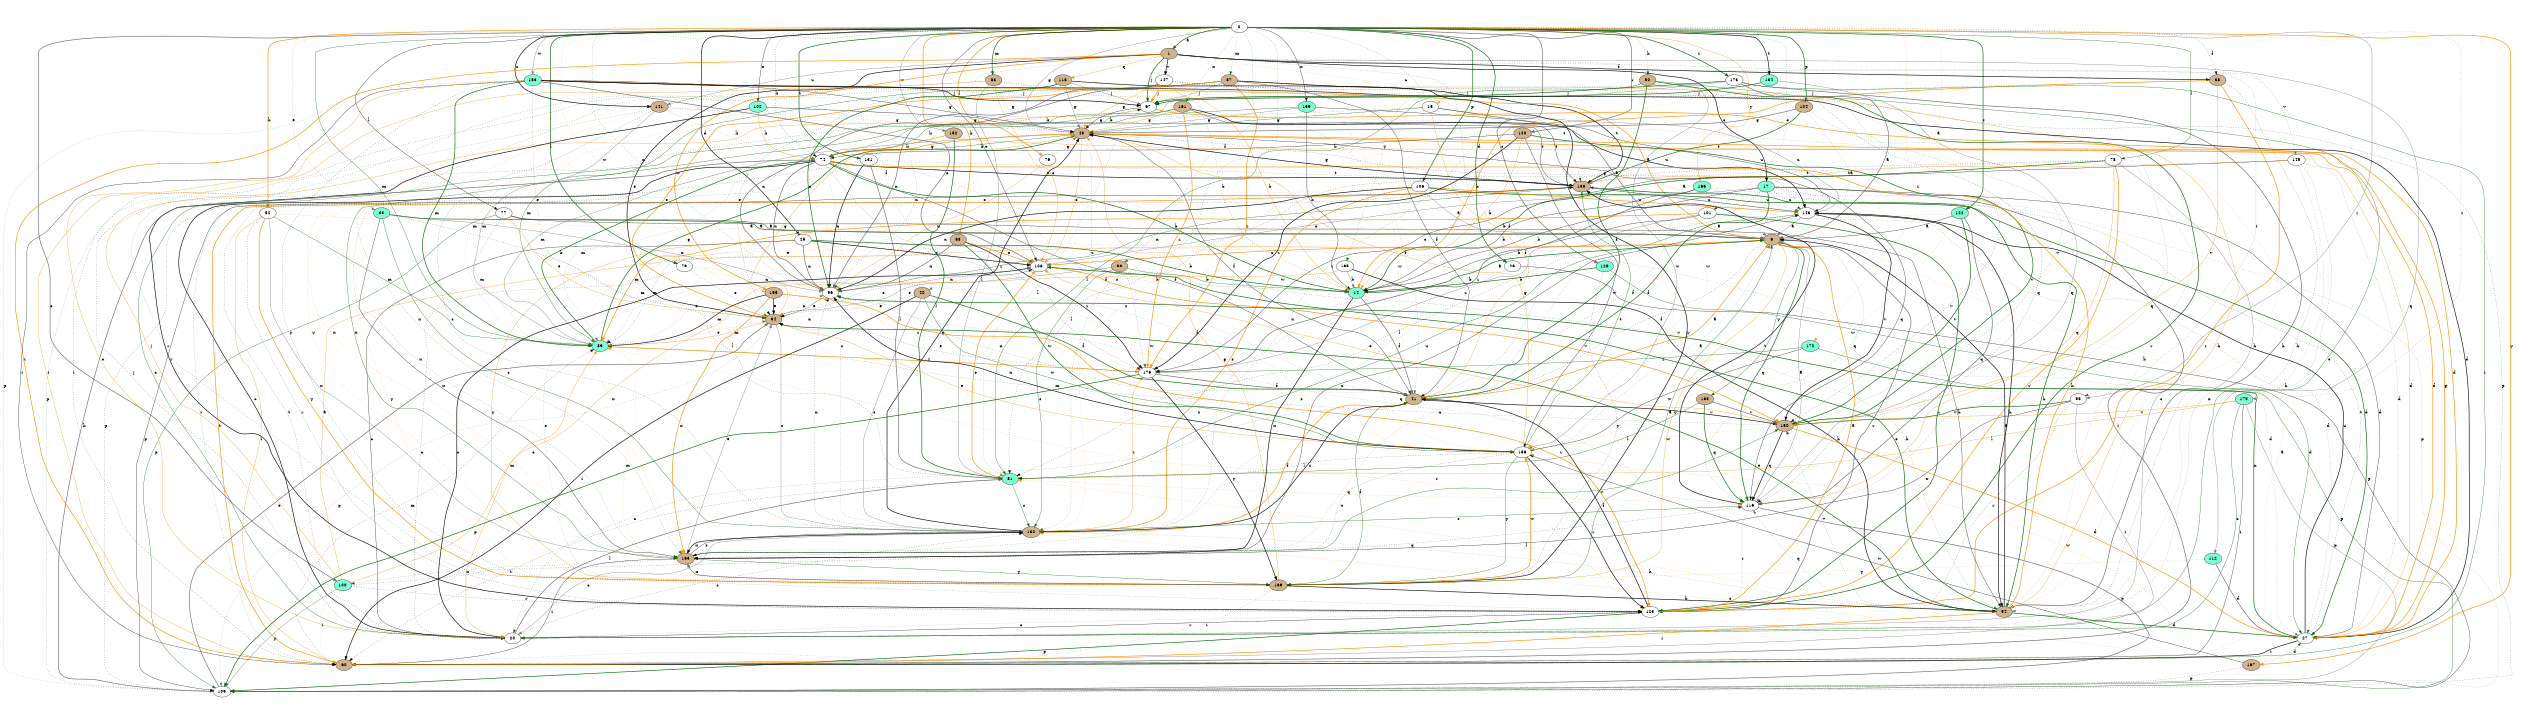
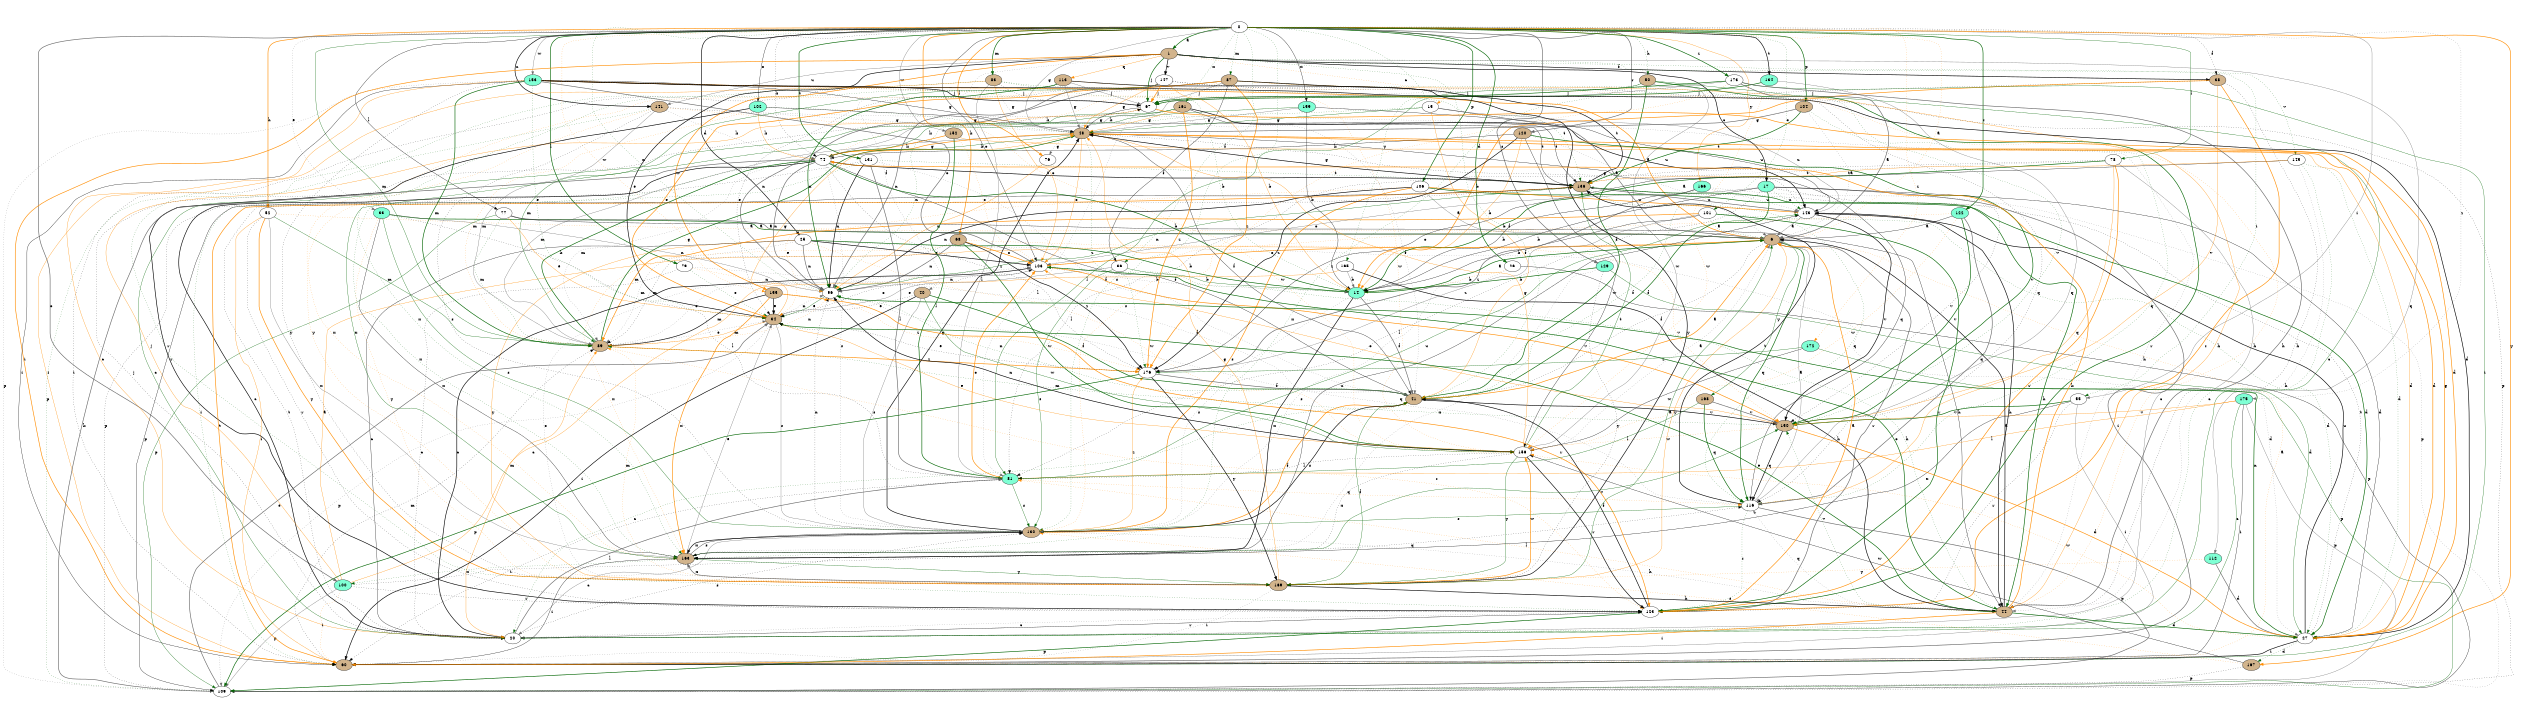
  strict digraph {
    node [fillcolor=white style=filled]
    edge [color=darkgreen style=dotted]
    0
    1 [fillcolor=tan]
    6 [fillcolor=tan]
    25
    26
    33 [fillcolor=aquamarine]
-   36 [fillcolor=tan]
+   36
    38 [fillcolor=tan]
    48 [fillcolor=tan]
    50 [fillcolor=tan]
    52
    55
    68 [fillcolor=tan]
    74
    76
    77
    78
    79
    83 [fillcolor=tan]
    87 [fillcolor=tan]
-   89 [fillcolor=aquamarine]
+   89 [fillcolor=tan]
    96
    100 [fillcolor=aquamarine]
    101
    102 [fillcolor=aquamarine]
    103
    104 [fillcolor=tan]
    106
    120 [fillcolor=tan]
    122 [fillcolor=aquamarine]
    129 [fillcolor=aquamarine]
    130 [fillcolor=tan]
    131
    134 [fillcolor=aquamarine]
    141 [fillcolor=tan]
    152 [fillcolor=tan]
    153 [fillcolor=aquamarine]
    155 [fillcolor=tan]
    159 [fillcolor=aquamarine]
    161 [fillcolor=tan]
    165
    166 [fillcolor=aquamarine]
    167 [fillcolor=tan]
    172 [fillcolor=aquamarine]
    173
    175 [fillcolor=aquamarine]
    15
    17 [fillcolor=aquamarine]
    34 [fillcolor=tan]
    40 [fillcolor=tan]
    41 [fillcolor=tan]
    60 [fillcolor=tan]
    67
    112 [fillcolor=aquamarine]
    113 [fillcolor=tan]
    145
    147
    116
    123
    168 [fillcolor=tan]
    169 [fillcolor=tan]
    14 [fillcolor=aquamarine]
    27
    20
    156
    109
    163 [fillcolor=tan]
    81 [fillcolor=aquamarine]
    150 [fillcolor=tan]
-   54 [fillcolor=tan]
+   54 [fillcolor=tan label=44]
    176
    136 [fillcolor=tan]
    143
    0 -> 1 [label=a style=bold]
    0 -> 6 [color=darkorange label=a]
    0 -> 25 [color=black label=d style=bold]
    0 -> 26 [label=d style=bold]
    0 -> 33 [color=gray40 label=e]
    0 -> 36 [label=f]
    0 -> 38 [color=black label=f]
    0 -> 48 [color=gray40 label=g style=solid]
    0 -> 50 [label=h]
    0 -> 52 [color=darkorange label=h style=bold]
    0 -> 55 [color=gray40 label=i style=solid]
    0 -> 68 [color=darkorange label=k style=bold]
    0 -> 74 [color=black label=k]
    0 -> 76 [color=darkorange label=l style=bold]
    0 -> 77 [color=black label=l style=solid]
    0 -> 78 [label=l style=solid]
    0 -> 79 [label=l style=bold]
    0 -> 83 [label=m style=bold]
    0 -> 87 [label=m]
    0 -> 89 [label=m style=solid]
    0 -> 96 [label=n]
    0 -> 100 [color=gray40 label=o style=bold]
    0 -> 101 [label=o]
    0 -> 102 [color=black label=o style=solid]
    0 -> 103 [color=black label=o style=solid]
    0 -> 104 [label=p style=bold]
    0 -> 106 [label=p style=bold]
    0 -> 120 [color=gray40 label=r style=bold]
    0 -> 122 [label=r style=bold]
    0 -> 129 [color=gray40 label=s style=bold]
    0 -> 130 [label=s]
    0 -> 131 [label=t style=bold]
    0 -> 134 [color=black label=t style=bold]
    0 -> 141 [color=black label=u style=bold]
    0 -> 152 [color=gray40 label=w style=solid]
    0 -> 153 [color=gray40 label=w style=solid]
    0 -> 155 [color=darkorange label=w]
    0 -> 159 [color=black label=x style=solid]
    0 -> 161 [label=x]
    0 -> 165 [label=y]
    0 -> 166 [color=darkorange label=y style=solid]
    0 -> 167 [color=darkorange label=y style=bold]
    0 -> 172 [color=darkorange label=z]
    0 -> 173 [label=z style=bold]
    0 -> 175 [color=gray40 label=z]
    1 -> 38 [color=black label=f style=bold]
    1 -> 55 [label=i]
    1 -> 141 [color=gray40 label=u style=solid]
    1 -> 155 [color=darkorange label=w style=bold]
    1 -> 15 [color=darkorange label=c]
    1 -> 17 [color=black label=c style=bold]
    1 -> 34 [color=black label=e style=bold]
    1 -> 40 [color=gray40 label=f]
    1 -> 41 [label=f]
    1 -> 60 [color=darkorange label=i style=bold]
    1 -> 67 [label=j style=bold]
    1 -> 112 [color=gray40 label=q style=solid]
    1 -> 113 [color=darkorange label=q style=solid]
    1 -> 145 [label=v]
    1 -> 147 [color=black label=v style=bold]
    6 -> 103 [color=darkorange label=o style=bold]
    6 -> 41 [color=black label=f]
    6 -> 116 [label=q style=bold]
    6 -> 123 [color=gray40 label=r style=bold]
    6 -> 168 [label=y style=solid]
    6 -> 169 [color=darkorange label=y style=solid]
    25 -> 89 [color=gray40 label=m]
    25 -> 96 [color=gray40 label=n style=bold]
    25 -> 103 [color=black label=o style=bold]
    25 -> 169 [color=darkorange label=y style=solid]
    25 -> 14 [label=b style=bold]
    25 -> 27 [color=gray40 label=d]
    25 -> 20 [color=black label=c style=solid]
    25 -> 156 [color=darkorange label=w]
    26 -> 130 [color=gray40 label=s]
    26 -> 14 [color=darkorange label=b]
    26 -> 109 [color=black label=p style=solid]
    33 -> 6 [label=a style=bold]
    33 -> 96 [color=gray40 label=n style=solid]
    33 -> 130 [label=s style=solid]
    33 -> 169 [color=darkorange label=y]
    33 -> 163 [color=black label=x style=solid]
    33 -> 81 [color=black label=l]
    36 -> 130 [label=s style=solid]
    36 -> 34 [color=gray40 label=e style=solid]
    36 -> 14 [label=b style=solid]
    38 -> 67 [color=black label=j]
    38 -> 123 [color=darkorange label=r style=bold]
    38 -> 14 [color=darkorange label=b style=bold]
    38 -> 150 [color=darkorange label=v style=solid]
    38 -> 54 [color=black label=h]
    48 -> 74 [label=k style=solid]
    48 -> 89 [color=gray40 label=m style=solid]
    48 -> 103 [color=darkorange label=o style=solid]
    48 -> 41 [color=black label=f style=solid]
    48 -> 116 [color=black label=q style=solid]
    48 -> 27 [color=darkorange label=d style=bold]
    48 -> 176 [label=z]
    50 -> 41 [label=f style=bold]
    50 -> 67 [color=gray40 label=j]
    50 -> 123 [label=r style=bold]
    50 -> 20 [label=c style=solid]
    50 -> 156 [color=gray40 label=w style=solid]
    50 -> 163 [label=x]
    50 -> 81 [label=l style=solid]
    52 -> 6 [color=darkorange label=a]
    52 -> 89 [label=m style=solid]
    52 -> 60 [color=darkorange label=i style=solid]
    52 -> 123 [color=black label=r]
    52 -> 169 [color=darkorange label=y style=bold]
    52 -> 163 [color=gray40 label=x style=solid]
    55 -> 60 [color=gray40 label=i style=solid]
    55 -> 123 [color=black label=r]
    55 -> 163 [color=black label=x style=solid]
    55 -> 150 [label=v style=bold]
    68 -> 89 [color=black label=m]
    68 -> 96 [color=gray40 label=n style=bold]
    68 -> 103 [color=darkorange label=o style=bold]
    68 -> 156 [label=w style=bold]
    68 -> 163 [color=darkorange label=x]
    68 -> 150 [color=darkorange label=v]
    68 -> 176 [color=black label=z style=bold]
    74 -> 48 [color=darkorange label=g style=bold]
    74 -> 89 [color=gray40 label=m]
    74 -> 96 [color=gray40 label=n style=bold]
    74 -> 130 [color=gray40 label=s]
    74 -> 41 [color=black label=f style=solid]
    74 -> 14 [label=b style=bold]
    74 -> 20 [color=black label=c style=bold]
    74 -> 163 [label=x]
    74 -> 176 [color=black label=z]
    74 -> 136 [color=black label=t style=bold]
-   76 -> 48 [color=gray40 label=g]
+   48 -> 76 [color=gray40 label=g]
    76 -> 96 [color=darkorange label=n style=solid]
    77 -> 6 [color=gray40 label=a style=bold]
    77 -> 89 [label=m]
    77 -> 34 [color=darkorange label=e style=solid]
    77 -> 109 [label=p style=solid]
    77 -> 54 [color=black label=h style=solid]
    78 -> 116 [color=darkorange label=q style=solid]
    78 -> 123 [color=darkorange label=r style=bold]
    78 -> 14 [label=b style=bold]
    78 -> 20 [color=gray40 label=c style=solid]
    78 -> 81 [color=black label=l]
    78 -> 136 [color=gray40 label=t]
    79 -> 96 [color=darkorange label=n]
    79 -> 34 [label=e]
    79 -> 41 [color=gray40 label=f]
    79 -> 20 [color=black label=c]
    83 -> 48 [color=gray40 label=g]
    83 -> 103 [color=darkorange label=o style=solid]
    83 -> 60 [color=darkorange label=i style=solid]
    83 -> 67 [color=black label=j]
    83 -> 123 [label=r]
    83 -> 14 [label=b]
    83 -> 81 [color=gray40 label=l style=solid]
    83 -> 136 [label=t]
    87 -> 74 [color=darkorange label=k]
    87 -> 96 [color=gray40 label=n style=bold]
    87 -> 34 [color=darkorange label=e style=bold]
-   87 -> 41 [color=black label=f style=solid]
+   87 -> 36 [color=black label=f style=solid]
    87 -> 67 [color=gray40 label=j style=solid]
    87 -> 169 [color=darkorange label=y]
    87 -> 150 [label=v]
    87 -> 54 [color=darkorange label=h style=solid]
    87 -> 176 [color=darkorange label=z style=bold]
    87 -> 136 [color=black label=t style=bold]
    89 -> 48 [label=g style=bold]
    89 -> 74 [label=k style=bold]
    89 -> 96 [color=darkorange label=n]
    89 -> 103 [color=gray40 label=o]
    89 -> 34 [color=gray40 label=e]
    89 -> 123 [color=darkorange label=r]
    89 -> 176 [color=darkorange label=z style=bold]
    96 -> 34 [label=e style=solid]
    100 -> 6 [color=darkorange label=a style=solid]
    100 -> 89 [color=darkorange label=m style=solid]
    100 -> 60 [color=darkorange label=i]
    100 -> 67 [color=darkorange label=j style=solid]
    100 -> 116 [color=black label=q]
    100 -> 123 [color=black label=r]
    100 -> 109 [color=gray40 label=p style=solid]
    101 -> 6 [label=a]
    101 -> 89 [color=darkorange label=m style=bold]
    101 -> 123 [label=r style=bold]
    101 -> 14 [color=black label=b style=solid]
    101 -> 27 [label=d]
    101 -> 176 [color=gray40 label=z style=solid]
    102 -> 48 [label=g]
    102 -> 74 [color=darkorange label=k style=solid]
    102 -> 89 [color=darkorange label=m]
    102 -> 123 [color=black label=r style=bold]
    102 -> 136 [color=black label=t style=solid]
    103 -> 96 [color=gray40 label=n style=solid]
    103 -> 14 [color=gray40 label=b]
    103 -> 20 [color=black label=c style=bold]
    103 -> 150 [color=darkorange label=v style=bold]
    103 -> 54 [label=h]
    104 -> 6 [color=gray40 label=a]
    104 -> 48 [color=gray40 label=g style=bold]
    104 -> 116 [label=q]
    104 -> 136 [label=t style=bold]
    106 -> 6 [color=gray40 label=a style=solid]
    106 -> 96 [color=black label=n style=bold]
    106 -> 130 [color=darkorange label=s style=bold]
    106 -> 34 [color=darkorange label=e]
    106 -> 27 [label=d style=bold]
    106 -> 143 [color=darkorange label=u style=bold]
    120 -> 6 [color=gray40 label=a]
    120 -> 74 [color=black label=k style=solid]
    120 -> 14 [color=darkorange label=b style=solid]
    120 -> 156 [color=black label=w style=solid]
    120 -> 150 [label=v style=bold]
    120 -> 176 [color=black label=z style=bold]
    122 -> 6 [color=black label=a style=solid]
    122 -> 103 [color=darkorange label=o]
    122 -> 116 [color=gray40 label=q style=bold]
    122 -> 156 [color=darkorange label=w]
    122 -> 150 [label=v style=bold]
    129 -> 169 [color=black label=y]
    129 -> 14 [label=b style=bold]
    129 -> 27 [label=d style=solid]
    129 -> 163 [color=gray40 label=x]
    130 -> 48 [color=black label=g style=bold]
    130 -> 96 [color=black label=n]
    130 -> 41 [color=darkorange label=f style=bold]
    130 -> 20 [color=gray40 label=c style=solid]
    130 -> 163 [color=black label=x style=bold]
    130 -> 54 [color=gray40 label=h]
    130 -> 176 [color=darkorange label=z style=solid]
    131 -> 96 [color=black label=n style=bold]
    131 -> 41 [color=gray40 label=f]
    131 -> 60 [label=i]
    131 -> 109 [color=black label=p]
    131 -> 81 [color=gray40 label=l style=bold]
    131 -> 136 [label=t]
    134 -> 67 [label=j style=bold]
    134 -> 116 [color=gray40 label=q style=solid]
    134 -> 156 [color=darkorange label=w]
    141 -> 48 [color=gray40 label=g]
    141 -> 74 [color=gray40 label=k]
    141 -> 89 [color=gray40 label=m style=solid]
    141 -> 130 [color=black label=s]
    141 -> 156 [color=darkorange label=w]
    141 -> 109 [label=p]
    141 -> 163 [color=darkorange label=x]
    141 -> 54 [color=gray40 label=h]
    152 -> 74 [color=darkorange label=k style=bold]
    152 -> 103 [color=darkorange label=o]
    152 -> 27 [color=darkorange label=d style=solid]
    152 -> 81 [label=l style=bold]
    153 -> 6 [color=darkorange label=a style=bold]
    153 -> 48 [color=black label=g style=solid]
    153 -> 89 [label=m style=bold]
    153 -> 103 [color=gray40 label=o style=bold]
    153 -> 34 [label=e]
    153 -> 60 [color=black label=i style=solid]
    153 -> 67 [color=black label=j style=bold]
    153 -> 169 [color=black label=y]
    153 -> 27 [color=black label=d style=bold]
    153 -> 20 [color=darkorange label=c style=solid]
    153 -> 156 [color=darkorange label=w]
    153 -> 109 [color=gray40 label=p]
    155 -> 89 [color=black label=m style=bold]
    155 -> 34 [color=black label=e style=bold]
    155 -> 116 [color=gray40 label=q]
    155 -> 123 [color=darkorange label=r style=bold]
    155 -> 163 [color=darkorange label=x style=bold]
    155 -> 176 [color=darkorange label=z]
    159 -> 48 [color=gray40 label=g style=solid]
    159 -> 74 [label=k style=solid]
    159 -> 14 [color=black label=b style=solid]
    159 -> 143 [color=black label=u style=solid]
    161 -> 48 [color=darkorange label=g style=solid]
    161 -> 20 [label=c style=solid]
    161 -> 163 [label=x style=solid]
    161 -> 176 [color=darkorange label=z style=bold]
    161 -> 136 [color=black label=t style=solid]
    161 -> 143 [color=black label=u style=bold]
    165 -> 14 [color=gray40 label=b style=solid]
    165 -> 20 [color=darkorange label=c style=solid]
    165 -> 54 [color=black label=h style=bold]
    166 -> 41 [label=f]
    166 -> 14 [color=black label=b style=solid]
    166 -> 109 [color=gray40 label=p]
    166 -> 176 [color=gray40 label=z style=bold]
    166 -> 143 [color=gray40 label=u]
    167 -> 130 [color=darkorange label=s]
-   167 -> 27 [label=d]
+   27 -> 167 [label=d]
    167 -> 156 [color=black label=w style=solid]
    167 -> 109 [color=black label=p]
    172 -> 156 [color=black label=w style=solid]
    172 -> 109 [label=p style=solid]
    172 -> 176 [label=z style=solid]
    173 -> 6 [color=gray40 label=a style=bold]
    173 -> 74 [color=gray40 label=k style=solid]
    173 -> 130 [color=darkorange label=s]
    173 -> 60 [label=i style=solid]
    173 -> 67 [label=j style=bold]
    173 -> 54 [color=gray40 label=h style=bold]
    175 -> 60 [color=black label=i style=solid]
    175 -> 20 [label=c style=solid]
    175 -> 109 [color=gray40 label=p style=solid]
    175 -> 81 [color=darkorange label=l style=solid]
    175 -> 150 [color=darkorange label=v style=solid]
    15 -> 6 [color=gray40 label=a style=bold]
    15 -> 48 [label=g style=solid]
    15 -> 96 [label=n]
    15 -> 41 [color=darkorange label=f style=solid]
    15 -> 143 [color=gray40 label=u style=solid]
    17 -> 103 [color=gray40 label=o style=solid]
    17 -> 41 [label=f style=bold]
    17 -> 60 [color=gray40 label=i style=bold]
    17 -> 14 [color=black label=b style=solid]
    17 -> 27 [color=black label=d style=solid]
    17 -> 81 [color=black label=l]
    17 -> 150 [color=black label=v]
    17 -> 143 [label=u]
    34 -> 48 [color=darkorange label=g style=solid]
    34 -> 89 [color=darkorange label=m style=solid]
    34 -> 96 [color=gray40 label=n]
    34 -> 103 [color=black label=o]
    34 -> 130 [color=gray40 label=s style=solid]
    34 -> 109 [color=gray40 label=p]
    40 -> 130 [color=gray40 label=s style=solid]
    40 -> 34 [color=black label=e]
    40 -> 41 [label=f style=bold]
    40 -> 60 [color=black label=i style=bold]
    40 -> 156 [label=w style=solid]
    41 -> 6 [color=darkorange label=a style=bold]
    41 -> 96 [label=n]
    41 -> 130 [color=black label=s style=bold]
    41 -> 20 [label=c]
    41 -> 150 [color=black label=v style=bold]
    60 -> 6 [color=darkorange label=a]
    60 -> 89 [color=black label=m]
    60 -> 136 [color=darkorange label=t style=bold]
    67 -> 48 [color=black label=g style=solid]
    67 -> 41 [color=gray40 label=f]
    67 -> 27 [color=darkorange label=d style=bold]
    67 -> 81 [color=gray40 label=l]
    112 -> 169 [color=darkorange label=y]
    112 -> 27 [color=gray40 label=d style=bold]
    113 -> 48 [color=gray40 label=g style=solid]
    113 -> 96 [label=n style=bold]
    113 -> 60 [color=black label=i]
    113 -> 67 [color=gray40 label=j style=solid]
    113 -> 169 [color=black label=y style=bold]
    113 -> 163 [label=x]
    113 -> 54 [color=darkorange label=h]
    145 -> 27 [label=d]
-   145 -> 20 [label=n]
+   145 -> 20 [label=c]
    145 -> 54 [color=gray40 label=h]
    145 -> 176 [color=black label=z style=solid]
    145 -> 136 [color=darkorange label=t style=solid]
    147 -> 48 [color=darkorange label=g style=solid]
    147 -> 89 [label=m style=solid]
    147 -> 96 [color=gray40 label=n style=bold]
    147 -> 34 [color=black label=e]
    147 -> 67 [color=darkorange label=j style=bold]
    147 -> 116 [color=black label=q]
    147 -> 14 [color=darkorange label=b style=solid]
    147 -> 109 [color=black label=p]
    116 -> 6 [color=gray40 label=a style=solid]
    116 -> 130 [label=s style=solid]
    116 -> 123 [label=r]
    116 -> 109 [color=gray40 label=p style=bold]
    116 -> 136 [color=black label=t style=bold]
    123 -> 6 [color=darkorange label=a style=bold]
    123 -> 41 [color=black label=f style=bold]
    123 -> 20 [color=gray40 label=c]
    123 -> 109 [label=p style=bold]
    168 -> 116 [label=q style=bold]
    168 -> 81 [label=l style=solid]
    168 -> 150 [color=gray40 label=v style=bold]
    169 -> 6 [label=a style=solid]
    169 -> 48 [color=darkorange label=g style=solid]
    169 -> 89 [color=darkorange label=m]
    169 -> 103 [color=gray40 label=o]
    169 -> 41 [label=f style=solid]
    169 -> 60 [color=gray40 label=i]
    169 -> 156 [color=darkorange label=w style=bold]
    169 -> 163 [color=gray40 label=x style=bold]
    169 -> 54 [color=black label=h style=bold]
    14 -> 6 [label=a style=bold]
    14 -> 130 [color=gray40 label=s]
    14 -> 41 [color=gray40 label=f style=bold]
    14 -> 163 [color=black label=x style=bold]
    27 -> 48 [color=darkorange label=g style=bold]
    27 -> 96 [label=n style=bold]
    27 -> 60 [color=black label=i style=bold]
    27 -> 156 [color=darkorange label=w]
    27 -> 136 [color=black label=t]
    27 -> 143 [color=black label=u style=bold]
    20 -> 130 [color=black label=s]
    20 -> 67 [color=black label=j]
    20 -> 123 [color=black label=r style=solid]
    20 -> 81 [color=gray40 label=l style=bold]
    20 -> 136 [color=black label=t]
    156 -> 6 [color=gray40 label=a]
    156 -> 48 [color=darkorange label=g style=solid]
    156 -> 96 [color=black label=n style=bold]
    156 -> 34 [color=darkorange label=e style=solid]
    156 -> 123 [color=black label=r style=bold]
    156 -> 169 [label=y style=solid]
    156 -> 163 [color=black label=x]
    156 -> 81 [color=black label=l]
    156 -> 136 [label=t style=solid]
    109 -> 74 [color=gray40 label=k style=bold]
    109 -> 34 [color=gray40 label=e style=bold]
    163 -> 100 [label=x]
    163 -> 130 [color=black label=s style=solid]
    163 -> 34 [color=gray40 label=e style=solid]
    163 -> 60 [color=black label=i style=solid]
    163 -> 169 [label=y style=solid]
    163 -> 150 [label=v style=solid]
    163 -> 143 [color=black label=u style=solid]
    81 -> 103 [color=darkorange label=o style=bold]
    81 -> 130 [label=s style=solid]
    81 -> 60 [color=black label=i]
    81 -> 116 [color=darkorange label=q]
    81 -> 143 [label=u style=solid]
    150 -> 89 [label=m]
    150 -> 103 [color=darkorange label=o style=solid]
    150 -> 116 [color=black label=q style=bold]
    150 -> 27 [color=darkorange label=d style=bold]
    150 -> 156 [color=darkorange label=w]
    54 -> 6 [color=black label=a style=bold]
    54 -> 74 [color=darkorange label=k style=bold]
    54 -> 103 [label=o style=bold]
    54 -> 34 [label=e style=bold]
    54 -> 60 [color=darkorange label=i style=bold]
    54 -> 116 [color=gray40 label=q]
    54 -> 27 [label=d style=bold]
    54 -> 81 [color=darkorange label=l]
    54 -> 150 [label=v]
    176 -> 34 [color=black label=e]
    176 -> 41 [color=gray40 label=f style=bold]
    176 -> 169 [color=black label=y style=bold]
    176 -> 109 [label=p style=bold]
    136 -> 48 [color=black label=g style=bold]
    136 -> 96 [label=n style=solid]
    136 -> 116 [label=q]
    136 -> 109 [color=black label=p style=solid]
    136 -> 54 [label=h style=bold]
    136 -> 143 [color=gray40 label=u style=bold]
    143 -> 6 [color=gray40 label=a style=solid]
    143 -> 48 [color=black label=g]
    143 -> 150 [color=black label=v style=bold]
    143 -> 54 [color=black label=h style=bold]
  }
